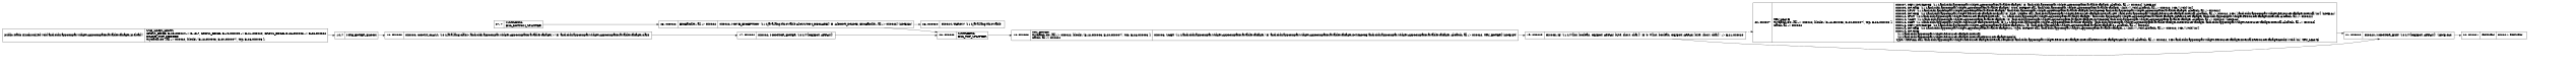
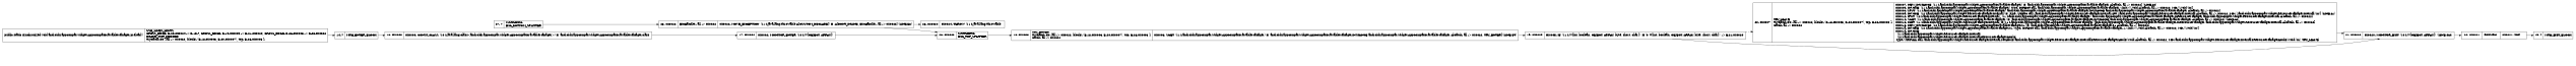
  digraph {
    rankdir=LR
    node [shape=record]
    n1 [label="{14\:\ ?|MTH_ENTER_BLOCK\l}"]
    n2 [label="{16\:\ 0x0000|0x0000: CONST_CLASS  (r0 I:java.lang.Class\<androidx.appcompat.widget.AppCompatDrawableManager\>) =  androidx.appcompat.widget.AppCompatDrawableManager.class \l}"]
    n3 [label="{17\:\ 0x0002|0x0002: MONITOR_ENTER  (r0 I:??[OBJECT, ARRAY]) \l}"]
    n4 [label="{26\:\ 0x0003|SYNTHETIC\lEXC_TOP_SPLITTER\l}"]
    n5 [label="{18\:\ 0x0003|TRY_ENTER\lTryCatch #0 \{all \-\> 0x0022, blocks: (B:18:0x0003, B:20:0x0007), top: B:26:0x0003 \}\lCatch: all \-\> 0x0022\l|0x0003: SGET  (r1 I:androidx.appcompat.widget.AppCompatDrawableManager) =  androidx.appcompat.widget.AppCompatDrawableManager.INSTANCE androidx.appcompat.widget.AppCompatDrawableManager A[Catch: all \-\> 0x0022, TRY_ENTER] (LINE:59)\l}"]
    n6 [label="{19\:\ 0x0005|0x0005: IF  (r1 I:??[int, boolean, OBJECT, ARRAY, byte, short, char]) != (0 ??[int, boolean, OBJECT, ARRAY, byte, short, char])  \-\> B:21:0x0020 \l}"]
    n7 [label="{23\:\ 0x0022|ExcHandler: all \-\> 0x0022\l|0x0022: MOVE_EXCEPTION  (r1 I:java.lang.Throwable A[CUSTOM_DECLARE]) =  A[DONT_INLINE, ExcHandler: all \-\> 0x0022] (LINE:58)\l}"]
    n8 [label="{25\:\ 0x0024|0x0024: THROW  (r1 I:java.lang.Throwable) \l}"]
    n9 [label="{20\:\ 0x0007|TRY_LEAVE\lTryCatch #0 \{all \-\> 0x0022, blocks: (B:18:0x0003, B:20:0x0007), top: B:26:0x0003 \}\lCatch: all \-\> 0x0022\l|0x0007: NEW_INSTANCE  (r1 I:androidx.appcompat.widget.AppCompatDrawableManager) =  androidx.appcompat.widget.AppCompatDrawableManager A[Catch: all \-\> 0x0022] (LINE:60)\l0x0009: INVOKE  (r1 I:androidx.appcompat.widget.AppCompatDrawableManager) type: DIRECT call: androidx.appcompat.widget.AppCompatDrawableManager.\<init\>():void A[Catch: all \-\> 0x0022, MD:():void (m)]\l0x000c: SPUT  (r1 I:androidx.appcompat.widget.AppCompatDrawableManager) androidx.appcompat.widget.AppCompatDrawableManager.INSTANCE androidx.appcompat.widget.AppCompatDrawableManager A[Catch: all \-\> 0x0022]\l0x000e: INVOKE  (r2 I:androidx.appcompat.widget.ResourceManagerInternal) =  type: STATIC call: androidx.appcompat.widget.ResourceManagerInternal.get():androidx.appcompat.widget.ResourceManagerInternal A[Catch: all \-\> 0x0022, MD:():androidx.appcompat.widget.ResourceManagerInternal (m)] (LINE:61)\l0x0012: IPUT  (r2 I:androidx.appcompat.widget.ResourceManagerInternal), (r1 I:androidx.appcompat.widget.AppCompatDrawableManager) androidx.appcompat.widget.AppCompatDrawableManager.mResourceManager androidx.appcompat.widget.ResourceManagerInternal A[Catch: all \-\> 0x0022]\l0x0014: SGET  (r1 I:androidx.appcompat.widget.AppCompatDrawableManager) =  androidx.appcompat.widget.AppCompatDrawableManager.INSTANCE androidx.appcompat.widget.AppCompatDrawableManager A[Catch: all \-\> 0x0022] (LINE:62)\l0x0016: IGET  (r1 I:androidx.appcompat.widget.ResourceManagerInternal) = (r1 I:androidx.appcompat.widget.AppCompatDrawableManager) androidx.appcompat.widget.AppCompatDrawableManager.mResourceManager androidx.appcompat.widget.ResourceManagerInternal A[Catch: all \-\> 0x0022]\l0x0018: NEW_INSTANCE  (r2 I:androidx.appcompat.widget.AppCompatDrawableManager$1) =  androidx.appcompat.widget.AppCompatDrawableManager$1 A[Catch: all \-\> 0x0022]\l0x001a: INVOKE  (r2 I:androidx.appcompat.widget.AppCompatDrawableManager$1) type: DIRECT call: androidx.appcompat.widget.AppCompatDrawableManager.1.\<init\>():void A[Catch: all \-\> 0x0022, MD:():void (m)]\l0x001d: INVOKE  \l  (r1 I:androidx.appcompat.widget.ResourceManagerInternal)\l  (r2 I:androidx.appcompat.widget.ResourceManagerInternal$ResourceManagerHooks)\l type: VIRTUAL call: androidx.appcompat.widget.ResourceManagerInternal.setHooks(androidx.appcompat.widget.ResourceManagerInternal$ResourceManagerHooks):void A[Catch: all \-\> 0x0022, MD:(androidx.appcompat.widget.ResourceManagerInternal$ResourceManagerHooks):void (m), TRY_LEAVE]\l}"]
    n10 [label="{21\:\ 0x0020|0x0020: MONITOR_EXIT  (r0 I:??[OBJECT, ARRAY])  (LINE:460)\l}"]
-   n11 [label="{22\:\ 0x0021|RETURN\l|0x0021: RETURN   \l}"]
+   n11 [label="{22\:\ 0x0021|RETURN\l|0x0021: TOP   \l}"]
    n12 [label="{27\:\ ?|SYNTHETIC\lEXC_BOTTOM_SPLITTER\l}"]
+   n13 [label="{15\:\ ?|MTH_EXIT_BLOCK\l}"]
    n14 [label="{public static synchronized void androidx.appcompat.widget.AppCompatDrawableManager.preload()  | USE_LINES_HINTS\lCROSS_EDGE: B:25:0x0024 \-\> B:15:?, CROSS_EDGE: B:19:0x0005 \-\> B:21:0x0020, CROSS_EDGE: B:26:0x0003 \-\> B:23:0x0022\lINLINE_NOT_NEEDED\lTryCatch #0 \{all \-\> 0x0022, blocks: (B:18:0x0003, B:20:0x0007), top: B:26:0x0003 \}\l}"]
    n1 -> n2
    n2 -> n3
    n3 -> n4
    n4 -> n5
    n5 -> n6
    n6 -> n9 [style=dashed]
    n6 -> n10
    n7 -> n4
    n7 -> n8
    n9 -> n10
    n10 -> n11
+   n11 -> n13
    n12 -> n7
    n14 -> n1
  }
